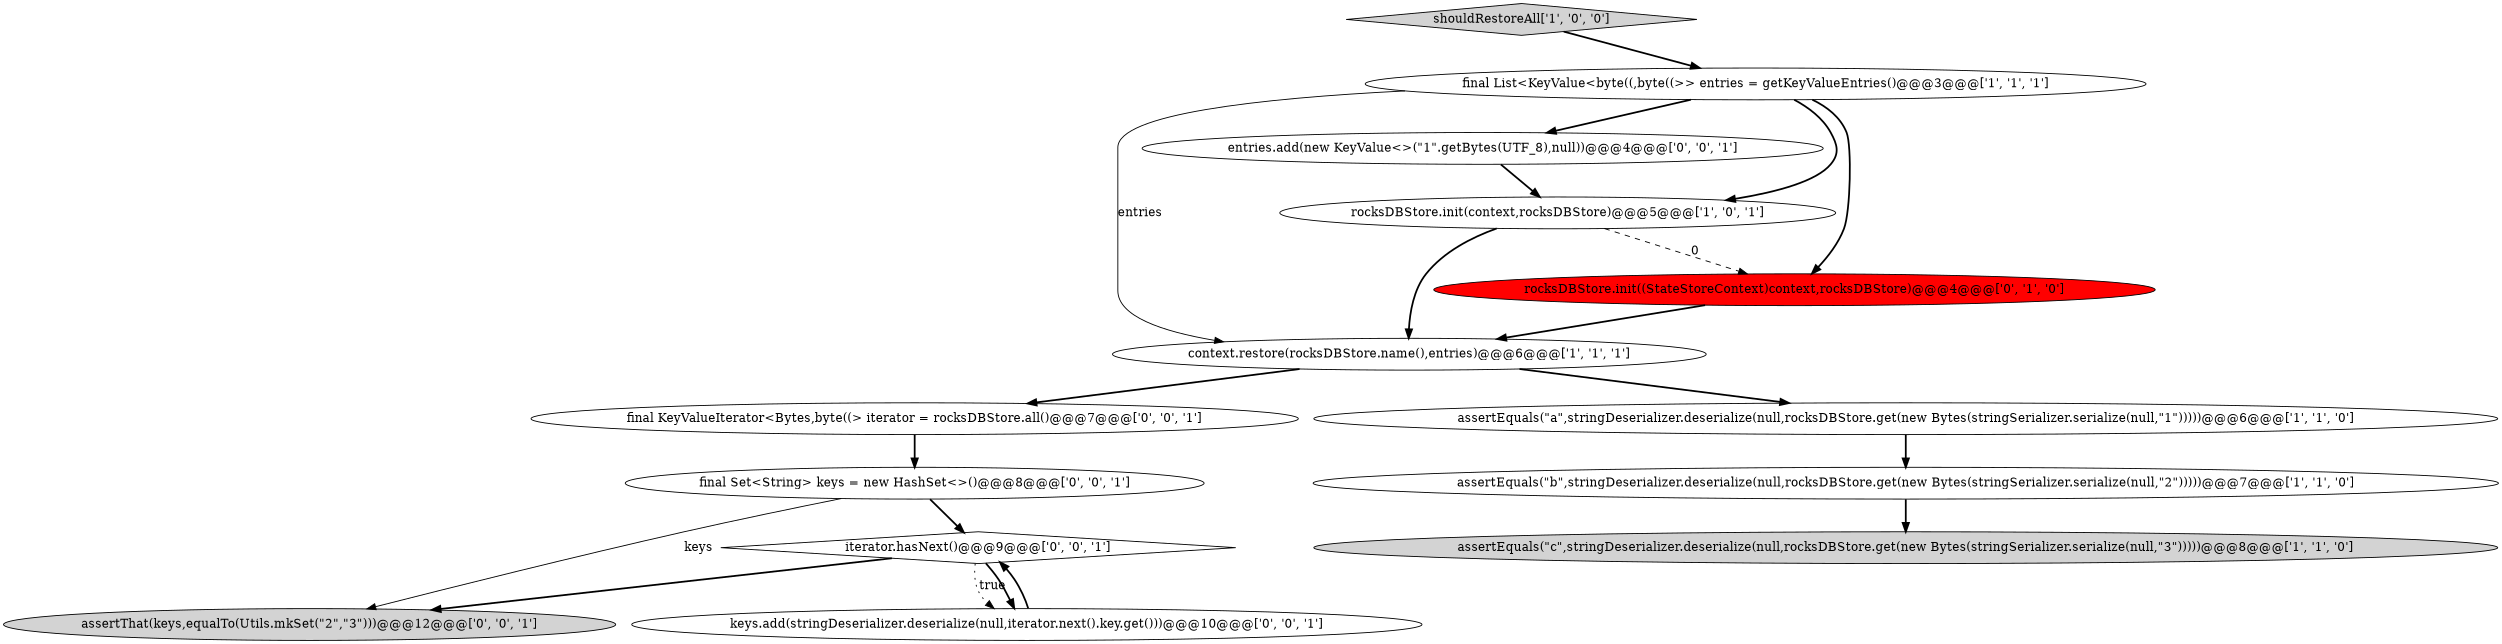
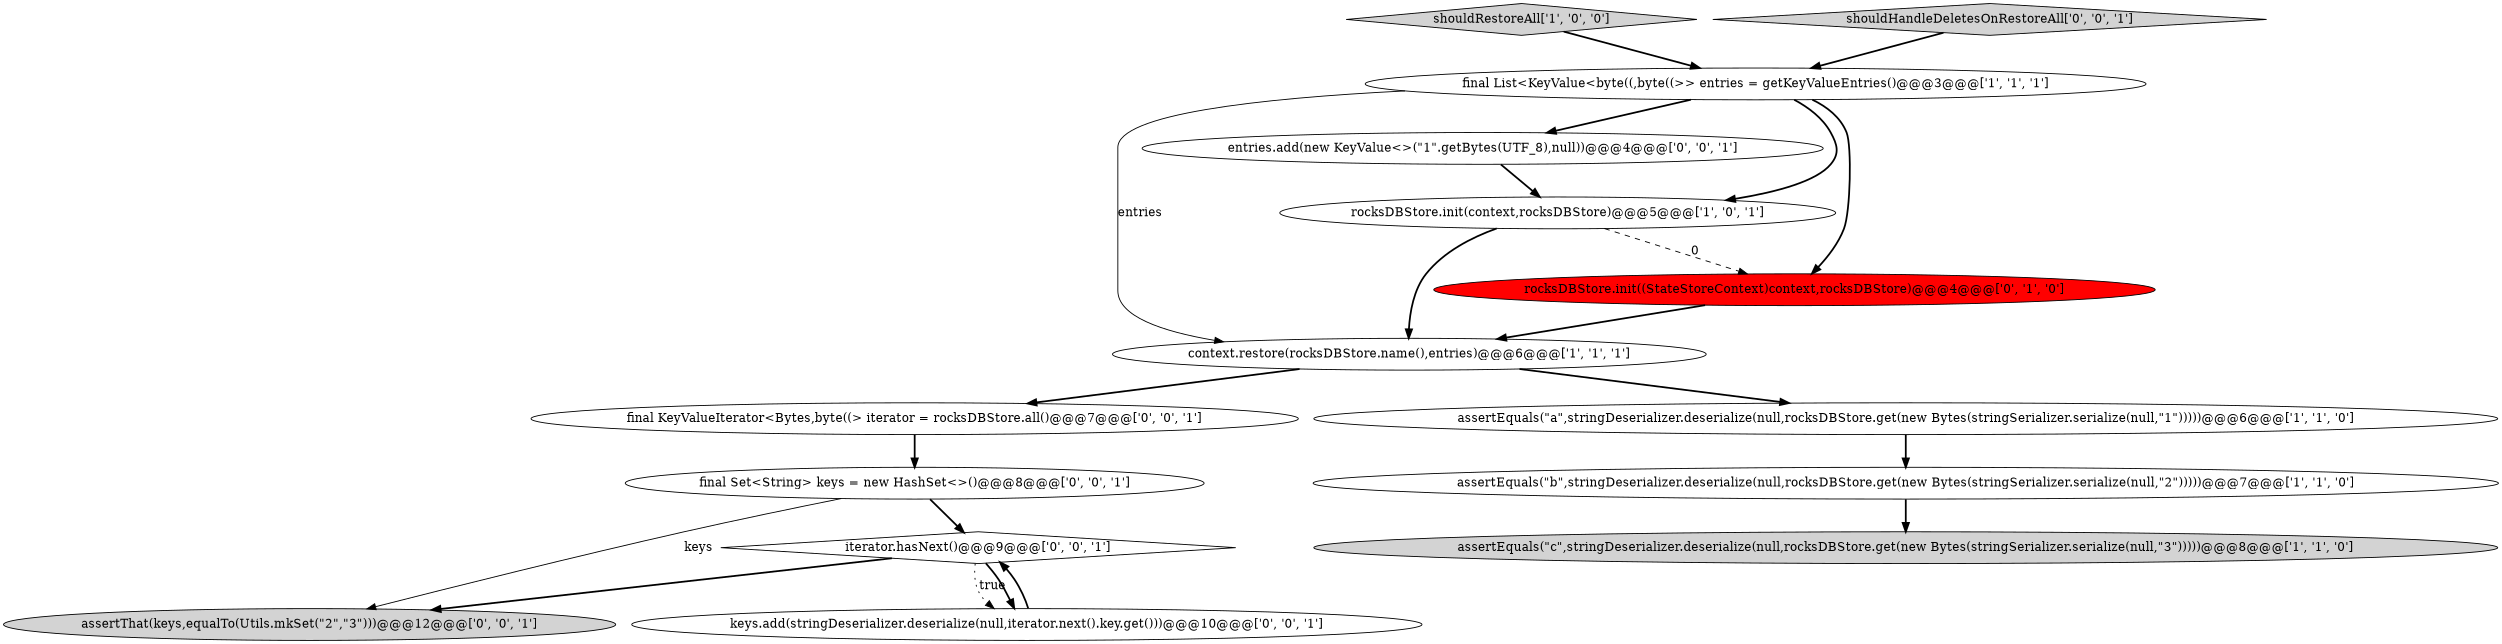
  digraph {
    node [fillcolor=white shape=ellipse style=filled]
    edge [style=bold]
    n1 [label="final List<KeyValue<byte((,byte((>> entries = getKeyValueEntries()@@@3@@@['1', '1', '1']"]
    n2 [label="context.restore(rocksDBStore.name(),entries)@@@6@@@['1', '1', '1']"]
    n3 [label="entries.add(new KeyValue<>(\"1\".getBytes(UTF_8),null))@@@4@@@['0', '0', '1']"]
    n4 [label="rocksDBStore.init(context,rocksDBStore)@@@5@@@['1', '0', '1']"]
    n5 [fillcolor=red label="rocksDBStore.init((StateStoreContext)context,rocksDBStore)@@@4@@@['0', '1', '0']"]
    n6 [label="final KeyValueIterator<Bytes,byte((> iterator = rocksDBStore.all()@@@7@@@['0', '0', '1']"]
    n7 [label="assertEquals(\"a\",stringDeserializer.deserialize(null,rocksDBStore.get(new Bytes(stringSerializer.serialize(null,\"1\")))))@@@6@@@['1', '1', '0']"]
    n8 [label="final Set<String> keys = new HashSet<>()@@@8@@@['0', '0', '1']"]
    n9 [label="assertEquals(\"b\",stringDeserializer.deserialize(null,rocksDBStore.get(new Bytes(stringSerializer.serialize(null,\"2\")))))@@@7@@@['1', '1', '0']"]
    n10 [label="iterator.hasNext()@@@9@@@['0', '0', '1']" shape=diamond]
    n11 [fillcolor=lightgray label="assertThat(keys,equalTo(Utils.mkSet(\"2\",\"3\")))@@@12@@@['0', '0', '1']"]
    n12 [label="keys.add(stringDeserializer.deserialize(null,iterator.next().key.get()))@@@10@@@['0', '0', '1']"]
    n13 [fillcolor=lightgray label="shouldRestoreAll['1', '0', '0']" shape=diamond]
+   n14 [fillcolor=lightgray label="shouldHandleDeletesOnRestoreAll['0', '0', '1']" shape=diamond]
    n15 [fillcolor=lightgray label="assertEquals(\"c\",stringDeserializer.deserialize(null,rocksDBStore.get(new Bytes(stringSerializer.serialize(null,\"3\")))))@@@8@@@['1', '1', '0']"]
    n1 -> n2 [label=entries style=solid]
    n1 -> n3
    n1 -> n4
    n1 -> n5
    n2 -> n6
    n2 -> n7
    n3 -> n4
    n4 -> n2
    n4 -> n5 [label=0 style=dashed]
    n5 -> n2
    n6 -> n8
    n7 -> n9
    n8 -> n10
    n8 -> n11 [label=keys style=solid]
    n9 -> n15
    n10 -> n11
    n10 -> n12 [label=true style=dotted]
    n10 -> n12
    n12 -> n10
    n13 -> n1
+   n14 -> n1
  }
